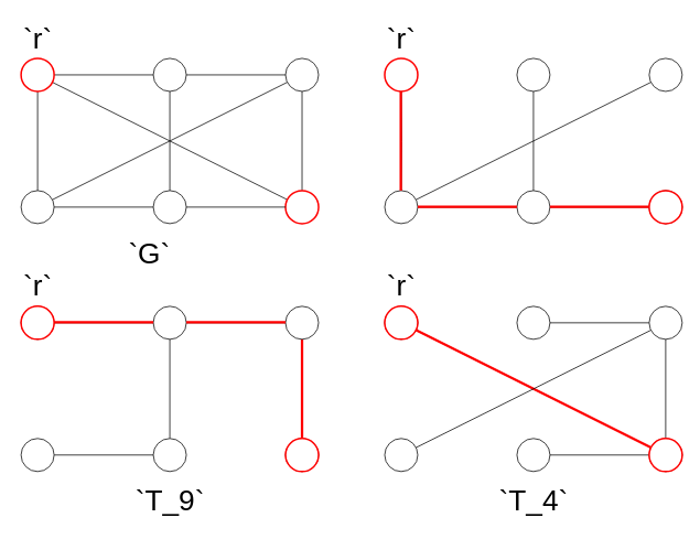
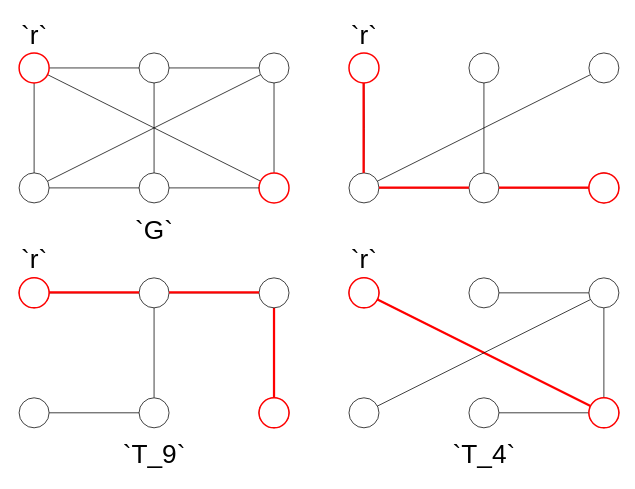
  <mxCell id="0" />
  <mxCell id="1" parent="0" />
  <mxCell id="2" value="" style="endArrow=none;html=1;" parent="1" edge="1"><mxGeometry width="50" height="50" relative="1" as="geometry"><mxPoint x="365" y="250" as="sourcePoint" /><mxPoint x="45" y="90" as="targetPoint" /></mxGeometry></mxCell>
  <mxCell id="3" value="" style="endArrow=none;html=1;" parent="1" edge="1"><mxGeometry width="50" height="50" relative="1" as="geometry"><mxPoint x="45" y="250" as="sourcePoint" /><mxPoint x="365" y="90" as="targetPoint" /></mxGeometry></mxCell>
  <mxCell id="4" style="edgeStyle=orthogonalEdgeStyle;rounded=0;orthogonalLoop=1;jettySize=auto;html=1;exitX=1;exitY=0.5;exitDx=0;exitDy=0;entryX=0;entryY=0.5;entryDx=0;entryDy=0;endArrow=none;endFill=0;" parent="1" source="6" target="11" edge="1"><mxGeometry relative="1" as="geometry" /></mxCell>
  <mxCell id="5" style="edgeStyle=orthogonalEdgeStyle;rounded=0;orthogonalLoop=1;jettySize=auto;html=1;entryX=0.5;entryY=0;entryDx=0;entryDy=0;endArrow=none;endFill=0;" parent="1" source="6" target="13" edge="1"><mxGeometry relative="1" as="geometry" /></mxCell>
  <mxCell id="6" value="" style="ellipse;whiteSpace=wrap;html=1;aspect=fixed;strokeColor=#FF0000;strokeWidth=2;" parent="1" vertex="1"><mxGeometry x="25" y="70" width="40" height="40" as="geometry" /></mxCell>
  <mxCell id="7" style="edgeStyle=orthogonalEdgeStyle;rounded=0;orthogonalLoop=1;jettySize=auto;html=1;entryX=0.5;entryY=0;entryDx=0;entryDy=0;endArrow=none;endFill=0;" parent="1" source="8" target="14" edge="1"><mxGeometry relative="1" as="geometry" /></mxCell>
  <mxCell id="8" value="" style="ellipse;whiteSpace=wrap;html=1;aspect=fixed;" parent="1" vertex="1"><mxGeometry x="345" y="70" width="40" height="40" as="geometry" /></mxCell>
  <mxCell id="9" style="edgeStyle=orthogonalEdgeStyle;rounded=0;orthogonalLoop=1;jettySize=auto;html=1;entryX=0;entryY=0.5;entryDx=0;entryDy=0;endArrow=none;endFill=0;" parent="1" source="11" target="8" edge="1"><mxGeometry relative="1" as="geometry" /></mxCell>
  <mxCell id="10" style="edgeStyle=orthogonalEdgeStyle;rounded=0;orthogonalLoop=1;jettySize=auto;html=1;endArrow=none;endFill=0;" parent="1" source="11" target="16" edge="1"><mxGeometry relative="1" as="geometry" /></mxCell>
  <mxCell id="11" value="" style="ellipse;whiteSpace=wrap;html=1;aspect=fixed;" parent="1" vertex="1"><mxGeometry x="185" y="70" width="40" height="40" as="geometry" /></mxCell>
  <mxCell id="12" style="edgeStyle=orthogonalEdgeStyle;rounded=0;orthogonalLoop=1;jettySize=auto;html=1;entryX=0;entryY=0.5;entryDx=0;entryDy=0;endArrow=none;endFill=0;" parent="1" source="13" target="16" edge="1"><mxGeometry relative="1" as="geometry" /></mxCell>
  <mxCell id="13" value="" style="ellipse;whiteSpace=wrap;html=1;aspect=fixed;" parent="1" vertex="1"><mxGeometry x="25" y="230" width="40" height="40" as="geometry" /></mxCell>
  <mxCell id="14" value="" style="ellipse;whiteSpace=wrap;html=1;aspect=fixed;strokeColor=#FF0000;strokeWidth=2;" parent="1" vertex="1"><mxGeometry x="345" y="230" width="40" height="40" as="geometry" /></mxCell>
  <mxCell id="15" style="edgeStyle=orthogonalEdgeStyle;rounded=0;orthogonalLoop=1;jettySize=auto;html=1;endArrow=none;endFill=0;" parent="1" source="16" target="14" edge="1"><mxGeometry relative="1" as="geometry" /></mxCell>
  <mxCell id="16" value="" style="ellipse;whiteSpace=wrap;html=1;aspect=fixed;" parent="1" vertex="1"><mxGeometry x="185" y="230" width="40" height="40" as="geometry" /></mxCell>
  <mxCell id="17" value="&lt;font style=&quot;font-size: 35px;&quot;&gt;`r`&lt;/font&gt;" style="text;html=1;align=center;verticalAlign=middle;resizable=0;points=[];autosize=1;fontSize=35;" parent="1" vertex="1"><mxGeometry x="20" y="20" width="50" height="50" as="geometry" /></mxCell>
  <mxCell id="18" value="" style="endArrow=none;html=1;" parent="1" edge="1"><mxGeometry width="50" height="50" relative="1" as="geometry"><mxPoint x="485" y="250" as="sourcePoint" /><mxPoint x="805" y="90" as="targetPoint" /></mxGeometry></mxCell>
  <mxCell id="19" style="edgeStyle=orthogonalEdgeStyle;rounded=0;orthogonalLoop=1;jettySize=auto;html=1;entryX=0.5;entryY=0;entryDx=0;entryDy=0;endArrow=none;endFill=0;" parent="1" target="24" edge="1"><mxGeometry relative="1" as="geometry"><mxPoint x="485" y="110" as="sourcePoint" /></mxGeometry></mxCell>
  <mxCell id="20" value="" style="ellipse;whiteSpace=wrap;html=1;aspect=fixed;" parent="1" vertex="1"><mxGeometry x="785" y="70" width="40" height="40" as="geometry" /></mxCell>
  <mxCell id="21" style="edgeStyle=orthogonalEdgeStyle;rounded=0;orthogonalLoop=1;jettySize=auto;html=1;endArrow=none;endFill=0;" parent="1" source="22" target="27" edge="1"><mxGeometry relative="1" as="geometry" /></mxCell>
  <mxCell id="22" value="" style="ellipse;whiteSpace=wrap;html=1;aspect=fixed;" parent="1" vertex="1"><mxGeometry x="625" y="70" width="40" height="40" as="geometry" /></mxCell>
  <mxCell id="23" style="edgeStyle=orthogonalEdgeStyle;rounded=0;orthogonalLoop=1;jettySize=auto;html=1;entryX=0;entryY=0.5;entryDx=0;entryDy=0;endArrow=none;endFill=0;" parent="1" source="24" target="27" edge="1"><mxGeometry relative="1" as="geometry" /></mxCell>
  <mxCell id="24" value="" style="ellipse;whiteSpace=wrap;html=1;aspect=fixed;" parent="1" vertex="1"><mxGeometry x="465" y="230" width="40" height="40" as="geometry" /></mxCell>
  <mxCell id="25" value="" style="ellipse;whiteSpace=wrap;html=1;aspect=fixed;" parent="1" vertex="1"><mxGeometry x="785" y="230" width="40" height="40" as="geometry" /></mxCell>
  <mxCell id="26" style="edgeStyle=orthogonalEdgeStyle;rounded=0;orthogonalLoop=1;jettySize=auto;html=1;endArrow=none;endFill=0;" parent="1" source="27" target="25" edge="1"><mxGeometry relative="1" as="geometry" /></mxCell>
  <mxCell id="27" value="" style="ellipse;whiteSpace=wrap;html=1;aspect=fixed;" parent="1" vertex="1"><mxGeometry x="625" y="230" width="40" height="40" as="geometry" /></mxCell>
  <mxCell id="28" style="edgeStyle=orthogonalEdgeStyle;rounded=0;orthogonalLoop=1;jettySize=auto;html=1;exitX=1;exitY=0.5;exitDx=0;exitDy=0;entryX=0;entryY=0.5;entryDx=0;entryDy=0;endArrow=none;endFill=0;" parent="1" source="29" target="34" edge="1"><mxGeometry relative="1" as="geometry" /></mxCell>
  <mxCell id="29" value="" style="ellipse;whiteSpace=wrap;html=1;aspect=fixed;" parent="1" vertex="1"><mxGeometry x="25" y="370" width="40" height="40" as="geometry" /></mxCell>
  <mxCell id="30" style="edgeStyle=orthogonalEdgeStyle;rounded=0;orthogonalLoop=1;jettySize=auto;html=1;entryX=0.5;entryY=0;entryDx=0;entryDy=0;endArrow=none;endFill=0;strokeWidth=3;strokeColor=#FF0000;" parent="1" source="31" target="37" edge="1"><mxGeometry relative="1" as="geometry" /></mxCell>
  <mxCell id="31" value="" style="ellipse;whiteSpace=wrap;html=1;aspect=fixed;" parent="1" vertex="1"><mxGeometry x="345" y="370" width="40" height="40" as="geometry" /></mxCell>
  <mxCell id="32" style="edgeStyle=orthogonalEdgeStyle;rounded=0;orthogonalLoop=1;jettySize=auto;html=1;entryX=0;entryY=0.5;entryDx=0;entryDy=0;endArrow=none;endFill=0;" parent="1" source="34" target="31" edge="1"><mxGeometry relative="1" as="geometry" /></mxCell>
  <mxCell id="33" style="edgeStyle=orthogonalEdgeStyle;rounded=0;orthogonalLoop=1;jettySize=auto;html=1;endArrow=none;endFill=0;" parent="1" source="34" target="38" edge="1"><mxGeometry relative="1" as="geometry" /></mxCell>
  <mxCell id="34" value="" style="ellipse;whiteSpace=wrap;html=1;aspect=fixed;" parent="1" vertex="1"><mxGeometry x="185" y="370" width="40" height="40" as="geometry" /></mxCell>
  <mxCell id="35" style="edgeStyle=orthogonalEdgeStyle;rounded=0;orthogonalLoop=1;jettySize=auto;html=1;entryX=0;entryY=0.5;entryDx=0;entryDy=0;endArrow=none;endFill=0;" parent="1" source="36" target="38" edge="1"><mxGeometry relative="1" as="geometry" /></mxCell>
  <mxCell id="36" value="" style="ellipse;whiteSpace=wrap;html=1;aspect=fixed;" parent="1" vertex="1"><mxGeometry x="25" y="530" width="40" height="40" as="geometry" /></mxCell>
  <mxCell id="37" value="" style="ellipse;whiteSpace=wrap;html=1;aspect=fixed;" parent="1" vertex="1"><mxGeometry x="345" y="530" width="40" height="40" as="geometry" /></mxCell>
  <mxCell id="38" value="" style="ellipse;whiteSpace=wrap;html=1;aspect=fixed;" parent="1" vertex="1"><mxGeometry x="185" y="530" width="40" height="40" as="geometry" /></mxCell>
  <mxCell id="39" value="" style="endArrow=none;html=1;strokeWidth=3;strokeColor=#FF0000;" parent="1" edge="1" source="60"><mxGeometry width="50" height="50" relative="1" as="geometry"><mxPoint x="805" y="550" as="sourcePoint" /><mxPoint x="485" y="390" as="targetPoint" /></mxGeometry></mxCell>
  <mxCell id="40" value="" style="endArrow=none;html=1;" parent="1" edge="1"><mxGeometry width="50" height="50" relative="1" as="geometry"><mxPoint x="485" y="550" as="sourcePoint" /><mxPoint x="805" y="390" as="targetPoint" /></mxGeometry></mxCell>
  <mxCell id="41" value="" style="ellipse;whiteSpace=wrap;html=1;aspect=fixed;" parent="1" vertex="1"><mxGeometry x="465" y="370" width="40" height="40" as="geometry" /></mxCell>
  <mxCell id="42" style="edgeStyle=orthogonalEdgeStyle;rounded=0;orthogonalLoop=1;jettySize=auto;html=1;entryX=0.5;entryY=0;entryDx=0;entryDy=0;endArrow=none;endFill=0;" parent="1" source="43" target="47" edge="1"><mxGeometry relative="1" as="geometry" /></mxCell>
  <mxCell id="43" value="" style="ellipse;whiteSpace=wrap;html=1;aspect=fixed;" parent="1" vertex="1"><mxGeometry x="785" y="370" width="40" height="40" as="geometry" /></mxCell>
  <mxCell id="44" style="edgeStyle=orthogonalEdgeStyle;rounded=0;orthogonalLoop=1;jettySize=auto;html=1;entryX=0;entryY=0.5;entryDx=0;entryDy=0;endArrow=none;endFill=0;" parent="1" source="45" target="43" edge="1"><mxGeometry relative="1" as="geometry" /></mxCell>
  <mxCell id="45" value="" style="ellipse;whiteSpace=wrap;html=1;aspect=fixed;" parent="1" vertex="1"><mxGeometry x="625" y="370" width="40" height="40" as="geometry" /></mxCell>
  <mxCell id="46" value="" style="ellipse;whiteSpace=wrap;html=1;aspect=fixed;" parent="1" vertex="1"><mxGeometry x="465" y="530" width="40" height="40" as="geometry" /></mxCell>
  <mxCell id="47" value="" style="ellipse;whiteSpace=wrap;html=1;aspect=fixed;" parent="1" vertex="1"><mxGeometry x="785" y="530" width="40" height="40" as="geometry" /></mxCell>
  <mxCell id="48" style="edgeStyle=orthogonalEdgeStyle;rounded=0;orthogonalLoop=1;jettySize=auto;html=1;endArrow=none;endFill=0;" parent="1" source="49" target="47" edge="1"><mxGeometry relative="1" as="geometry" /></mxCell>
  <mxCell id="49" value="" style="ellipse;whiteSpace=wrap;html=1;aspect=fixed;" parent="1" vertex="1"><mxGeometry x="625" y="530" width="40" height="40" as="geometry" /></mxCell>
- <mxCell id="50" value="&lt;font style=&quot;font-size: 35px;&quot;&gt;`G`&lt;/font&gt;" style="text;html=1;align=center;verticalAlign=middle;resizable=0;points=[];autosize=1;fontSize=35;" parent="1" vertex="1"><mxGeometry x="145" y="280" width="70" height="50" as="geometry" /></mxCell>
+ <mxCell id="50" value="&lt;font style=&quot;font-size: 35px;&quot;&gt;`G`&lt;/font&gt;" style="text;html=1;align=center;verticalAlign=middle;resizable=0;points=[];autosize=1;fontSize=35;" parent="1" vertex="1"><mxGeometry x="170" y="280" width="70" height="50" as="geometry" /></mxCell>
  <mxCell id="51" value="&lt;font style=&quot;font-size: 35px;&quot;&gt;`T_9`&lt;/font&gt;" style="text;html=1;align=center;verticalAlign=middle;resizable=0;points=[];autosize=1;fontSize=35;" parent="1" vertex="1"><mxGeometry x="155" y="580" width="100" height="50" as="geometry" /></mxCell>
  <mxCell id="52" value="&lt;font style=&quot;font-size: 35px;&quot;&gt;`T_4`&lt;/font&gt;" style="text;html=1;align=center;verticalAlign=middle;resizable=0;points=[];autosize=1;fontSize=35;" parent="1" vertex="1"><mxGeometry x="595" y="580" width="100" height="50" as="geometry" /></mxCell>
  <mxCell id="53" value="&lt;font style=&quot;font-size: 35px;&quot;&gt;`r`&lt;/font&gt;" style="text;html=1;align=center;verticalAlign=middle;resizable=0;points=[];autosize=1;fontSize=35;" parent="1" vertex="1"><mxGeometry x="20" y="320" width="50" height="50" as="geometry" /></mxCell>
  <mxCell id="54" value="&lt;font style=&quot;font-size: 35px;&quot;&gt;`r`&lt;/font&gt;" style="text;html=1;align=center;verticalAlign=middle;resizable=0;points=[];autosize=1;fontSize=35;" parent="1" vertex="1"><mxGeometry x="460" y="20" width="50" height="50" as="geometry" /></mxCell>
  <mxCell id="55" value="&lt;font style=&quot;font-size: 35px;&quot;&gt;`r`&lt;/font&gt;" style="text;html=1;align=center;verticalAlign=middle;resizable=0;points=[];autosize=1;fontSize=35;" parent="1" vertex="1"><mxGeometry x="460" y="320" width="50" height="50" as="geometry" /></mxCell>
  <mxCell id="56" value="" style="ellipse;whiteSpace=wrap;html=1;aspect=fixed;strokeColor=#FF0000;strokeWidth=2;" vertex="1" parent="1"><mxGeometry x="465" y="70" width="40" height="40" as="geometry" /></mxCell>
  <mxCell id="57" value="" style="ellipse;whiteSpace=wrap;html=1;aspect=fixed;strokeColor=#FF0000;strokeWidth=2;" vertex="1" parent="1"><mxGeometry x="25" y="370" width="40" height="40" as="geometry" /></mxCell>
  <mxCell id="58" value="" style="ellipse;whiteSpace=wrap;html=1;aspect=fixed;strokeColor=#FF0000;strokeWidth=2;" vertex="1" parent="1"><mxGeometry x="465" y="370" width="40" height="40" as="geometry" /></mxCell>
  <mxCell id="59" value="" style="ellipse;whiteSpace=wrap;html=1;aspect=fixed;strokeColor=#FF0000;strokeWidth=2;" vertex="1" parent="1"><mxGeometry x="345" y="530" width="40" height="40" as="geometry" /></mxCell>
  <mxCell id="60" value="" style="ellipse;whiteSpace=wrap;html=1;aspect=fixed;strokeColor=#FF0000;strokeWidth=2;" vertex="1" parent="1"><mxGeometry x="785" y="530" width="40" height="40" as="geometry" /></mxCell>
  <mxCell id="61" value="" style="endArrow=none;html=1;" edge="1" parent="1" target="60"><mxGeometry width="50" height="50" relative="1" as="geometry"><mxPoint x="805" y="550" as="sourcePoint" /><mxPoint x="485" y="390" as="targetPoint" /></mxGeometry></mxCell>
  <mxCell id="62" style="edgeStyle=orthogonalEdgeStyle;rounded=0;orthogonalLoop=1;jettySize=auto;html=1;exitX=1;exitY=0.5;exitDx=0;exitDy=0;entryX=0;entryY=0.5;entryDx=0;entryDy=0;endArrow=none;endFill=0;strokeColor=#FF0000;strokeWidth=3;" edge="1" parent="1"><mxGeometry relative="1" as="geometry"><mxPoint x="65" y="389.5" as="sourcePoint" /><mxPoint x="185" y="389.5" as="targetPoint" /></mxGeometry></mxCell>
  <mxCell id="63" style="edgeStyle=orthogonalEdgeStyle;rounded=0;orthogonalLoop=1;jettySize=auto;html=1;exitX=1;exitY=0.5;exitDx=0;exitDy=0;entryX=0;entryY=0.5;entryDx=0;entryDy=0;endArrow=none;endFill=0;strokeColor=#FF0000;strokeWidth=3;" edge="1" parent="1"><mxGeometry relative="1" as="geometry"><mxPoint x="505" y="249.5" as="sourcePoint" /><mxPoint x="625" y="249.5" as="targetPoint" /></mxGeometry></mxCell>
  <mxCell id="64" style="edgeStyle=orthogonalEdgeStyle;rounded=0;orthogonalLoop=1;jettySize=auto;html=1;exitX=1;exitY=0.5;exitDx=0;exitDy=0;entryX=0;entryY=0.5;entryDx=0;entryDy=0;endArrow=none;endFill=0;strokeColor=#FF0000;strokeWidth=3;" edge="1" parent="1"><mxGeometry relative="1" as="geometry"><mxPoint x="665" y="249.5" as="sourcePoint" /><mxPoint x="785" y="249.5" as="targetPoint" /></mxGeometry></mxCell>
  <mxCell id="65" style="edgeStyle=orthogonalEdgeStyle;rounded=0;orthogonalLoop=1;jettySize=auto;html=1;exitX=1;exitY=0.5;exitDx=0;exitDy=0;entryX=0;entryY=0.5;entryDx=0;entryDy=0;endArrow=none;endFill=0;strokeWidth=3;strokeColor=#FF0000;" edge="1" parent="1"><mxGeometry relative="1" as="geometry"><mxPoint x="225" y="389.5" as="sourcePoint" /><mxPoint x="345" y="389.5" as="targetPoint" /></mxGeometry></mxCell>
  <mxCell id="66" style="edgeStyle=orthogonalEdgeStyle;rounded=0;orthogonalLoop=1;jettySize=auto;html=1;entryX=0.5;entryY=0;entryDx=0;entryDy=0;endArrow=none;endFill=0;strokeWidth=3;strokeColor=#FF0000;" edge="1" parent="1"><mxGeometry relative="1" as="geometry"><mxPoint x="484.5" y="110" as="sourcePoint" /><mxPoint x="484.5" y="230" as="targetPoint" /></mxGeometry></mxCell>
  <mxCell id="67" value="" style="ellipse;whiteSpace=wrap;html=1;aspect=fixed;strokeColor=#FF0000;strokeWidth=2;" vertex="1" parent="1"><mxGeometry x="785" y="230" width="40" height="40" as="geometry" /></mxCell>
